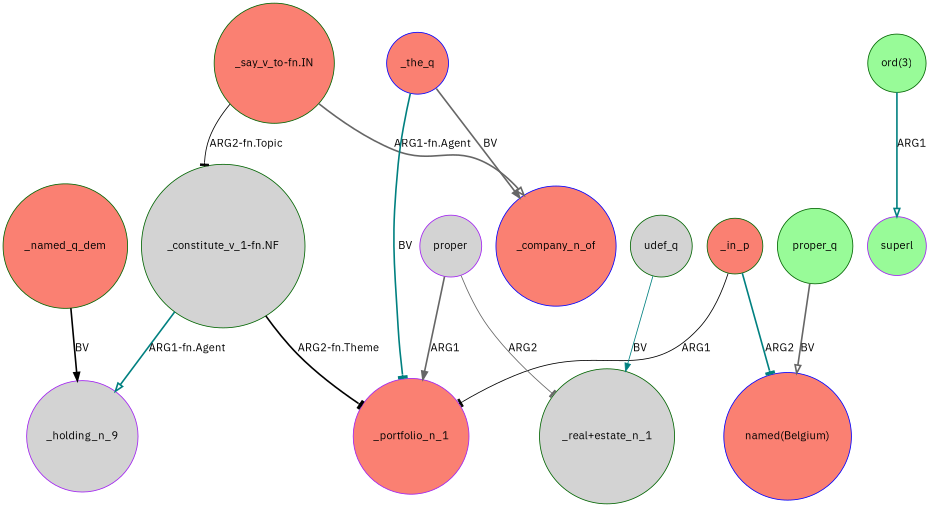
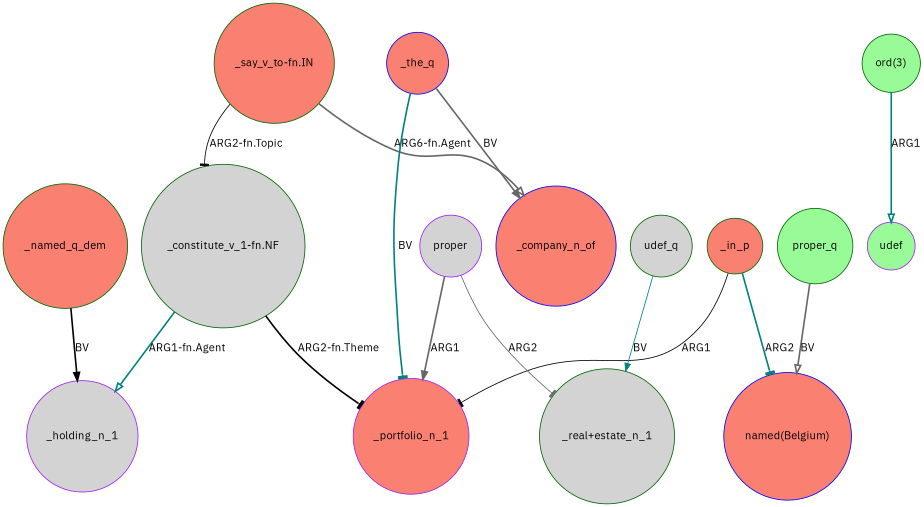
  digraph {
    fontname="IBM Plex Sans"
    node [color=darkgreen fillcolor=salmon fontname="IBM Plex Sans" shape=circle style=filled]
    edge [arrowhead=tee color=teal fontname="IBM Plex Sans" style=bold]
    "_constitute_v_1-fn.NF" [fillcolor=lightgrey]
-   _holding_n_1 [color=purple fillcolor=lightgrey label=_holding_n_9]
+   _holding_n_1 [color=purple fillcolor=lightgrey]
    _portfolio_n_1 [color=purple]
    _in_p
    "named(Belgium)" [color=blue]
    "_say_v_to-fn.IN"
    _company_n_of [color=blue]
    n8 [color=purple fillcolor=lightgrey label=proper]
    "_real+estate_n_1" [fillcolor=lightgrey]
    _the_q [color=blue]
    n11 [label=_named_q_dem]
    "ord(3)" [fillcolor=palegreen]
-   superl [color=purple fillcolor=palegreen]
+   superl [color=purple fillcolor=palegreen label=udef]
    udef_q [fillcolor=lightgrey]
    proper_q [fillcolor=palegreen]
    "_constitute_v_1-fn.NF" -> _holding_n_1 [arrowhead=onormal label="ARG1-fn.Agent"]
    "_constitute_v_1-fn.NF" -> _portfolio_n_1 [color=black label="ARG2-fn.Theme"]
    _in_p -> _portfolio_n_1 [color=black label=ARG1 style=solid]
    _in_p -> "named(Belgium)" [label=ARG2]
    "_say_v_to-fn.IN" -> "_constitute_v_1-fn.NF" [color=black label="ARG2-fn.Topic" style=solid]
-   "_say_v_to-fn.IN" -> _company_n_of [arrowhead=onormal color=gray40 label="ARG1-fn.Agent"]
+   "_say_v_to-fn.IN" -> _company_n_of [arrowhead=onormal color=gray40 label="ARG6-fn.Agent"]
    n8 -> _portfolio_n_1 [arrowhead=normal color=gray40 label=ARG1]
    n8 -> "_real+estate_n_1" [color=gray40 label=ARG2 style=solid]
    _the_q -> _portfolio_n_1 [label=BV]
    _the_q -> _company_n_of [arrowhead=normal color=gray40 label=BV]
    n11 -> _holding_n_1 [arrowhead=normal color=black label=BV]
    "ord(3)" -> superl [arrowhead=onormal label=ARG1]
    udef_q -> "_real+estate_n_1" [arrowhead=normal label=BV style=solid]
    proper_q -> "named(Belgium)" [arrowhead=onormal color=gray40 label=BV]
  }
